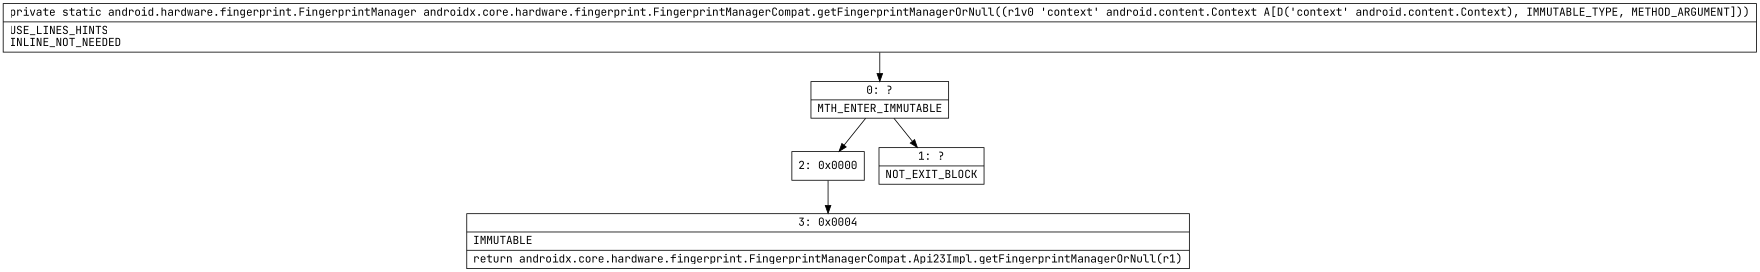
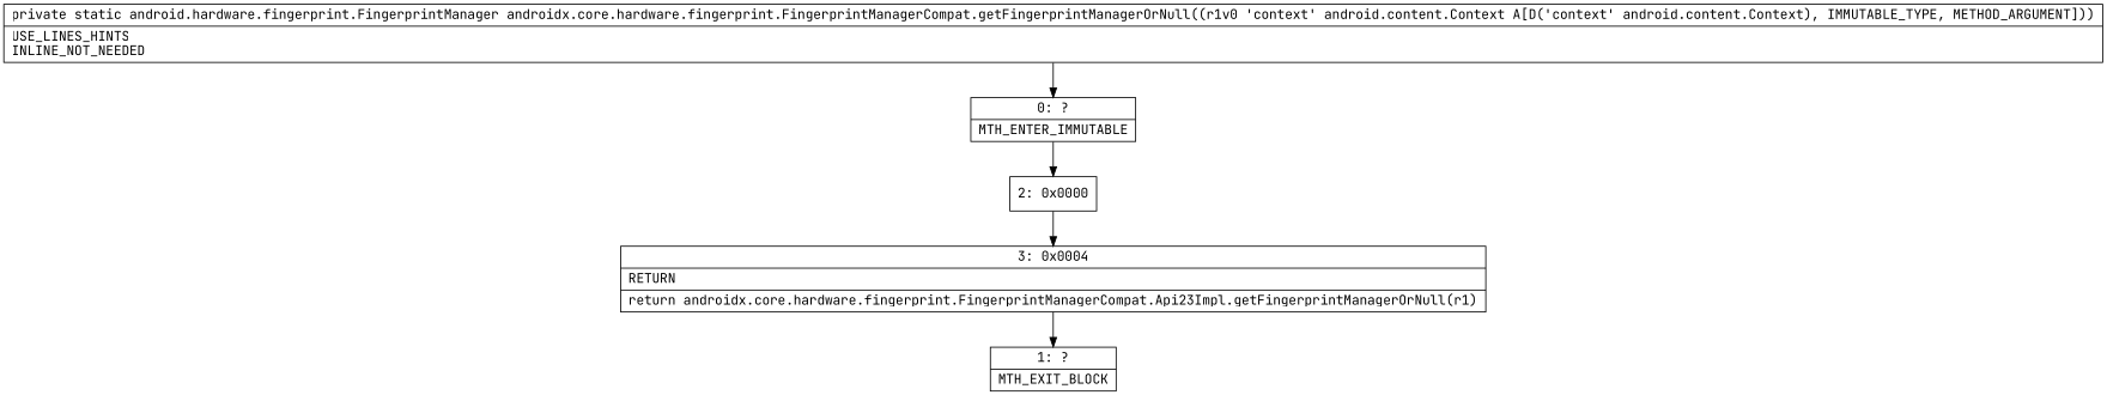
  digraph {
    fontname="JetBrains Mono"
    node [fontname="JetBrains Mono" shape=record]
    edge [fontname="JetBrains Mono"]
    n1 [label="{0\:\ ?|MTH_ENTER_IMMUTABLE\l}"]
    n2 [label="{2\:\ 0x0000}"]
-   n3 [label="{3\:\ 0x0004|IMMUTABLE\l|return androidx.core.hardware.fingerprint.FingerprintManagerCompat.Api23Impl.getFingerprintManagerOrNull(r1)\l}"]
-   n4 [label="{1\:\ ?|NOT_EXIT_BLOCK\l}"]
+   n3 [label="{3\:\ 0x0004|RETURN\l|return androidx.core.hardware.fingerprint.FingerprintManagerCompat.Api23Impl.getFingerprintManagerOrNull(r1)\l}"]
+   n4 [label="{1\:\ ?|MTH_EXIT_BLOCK\l}"]
    n5 [label="{private static android.hardware.fingerprint.FingerprintManager androidx.core.hardware.fingerprint.FingerprintManagerCompat.getFingerprintManagerOrNull((r1v0 'context' android.content.Context A[D('context' android.content.Context), IMMUTABLE_TYPE, METHOD_ARGUMENT]))  | USE_LINES_HINTS\lINLINE_NOT_NEEDED\l}"]
    n1 -> n2
    n2 -> n3
-   n1 -> n4
+   n3 -> n4
    n5 -> n1
  }
